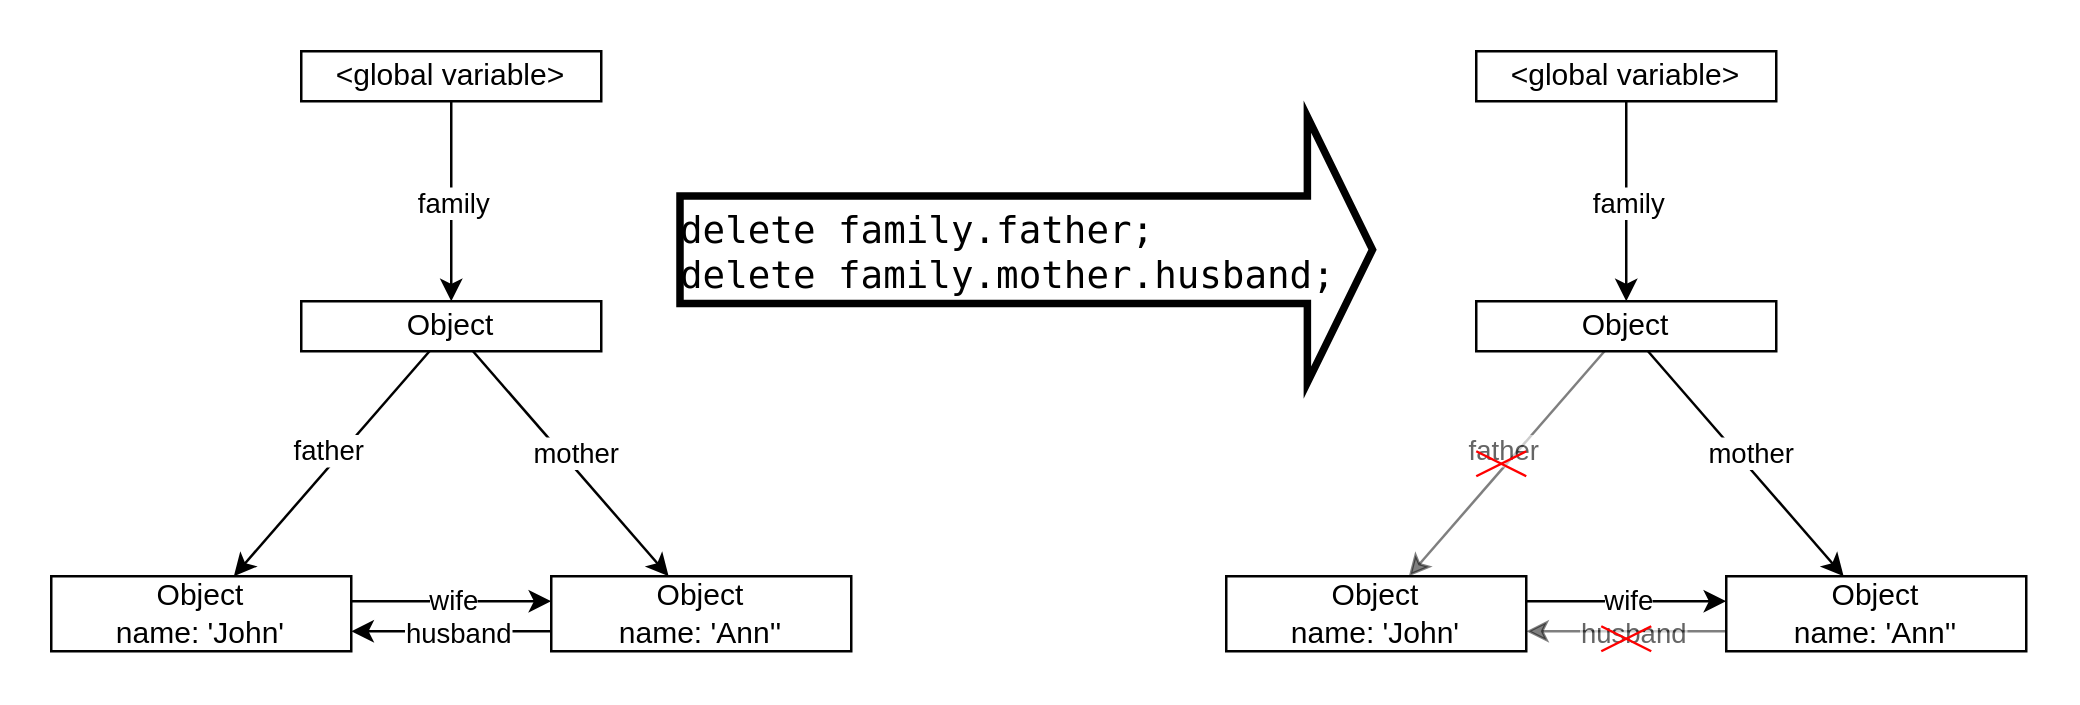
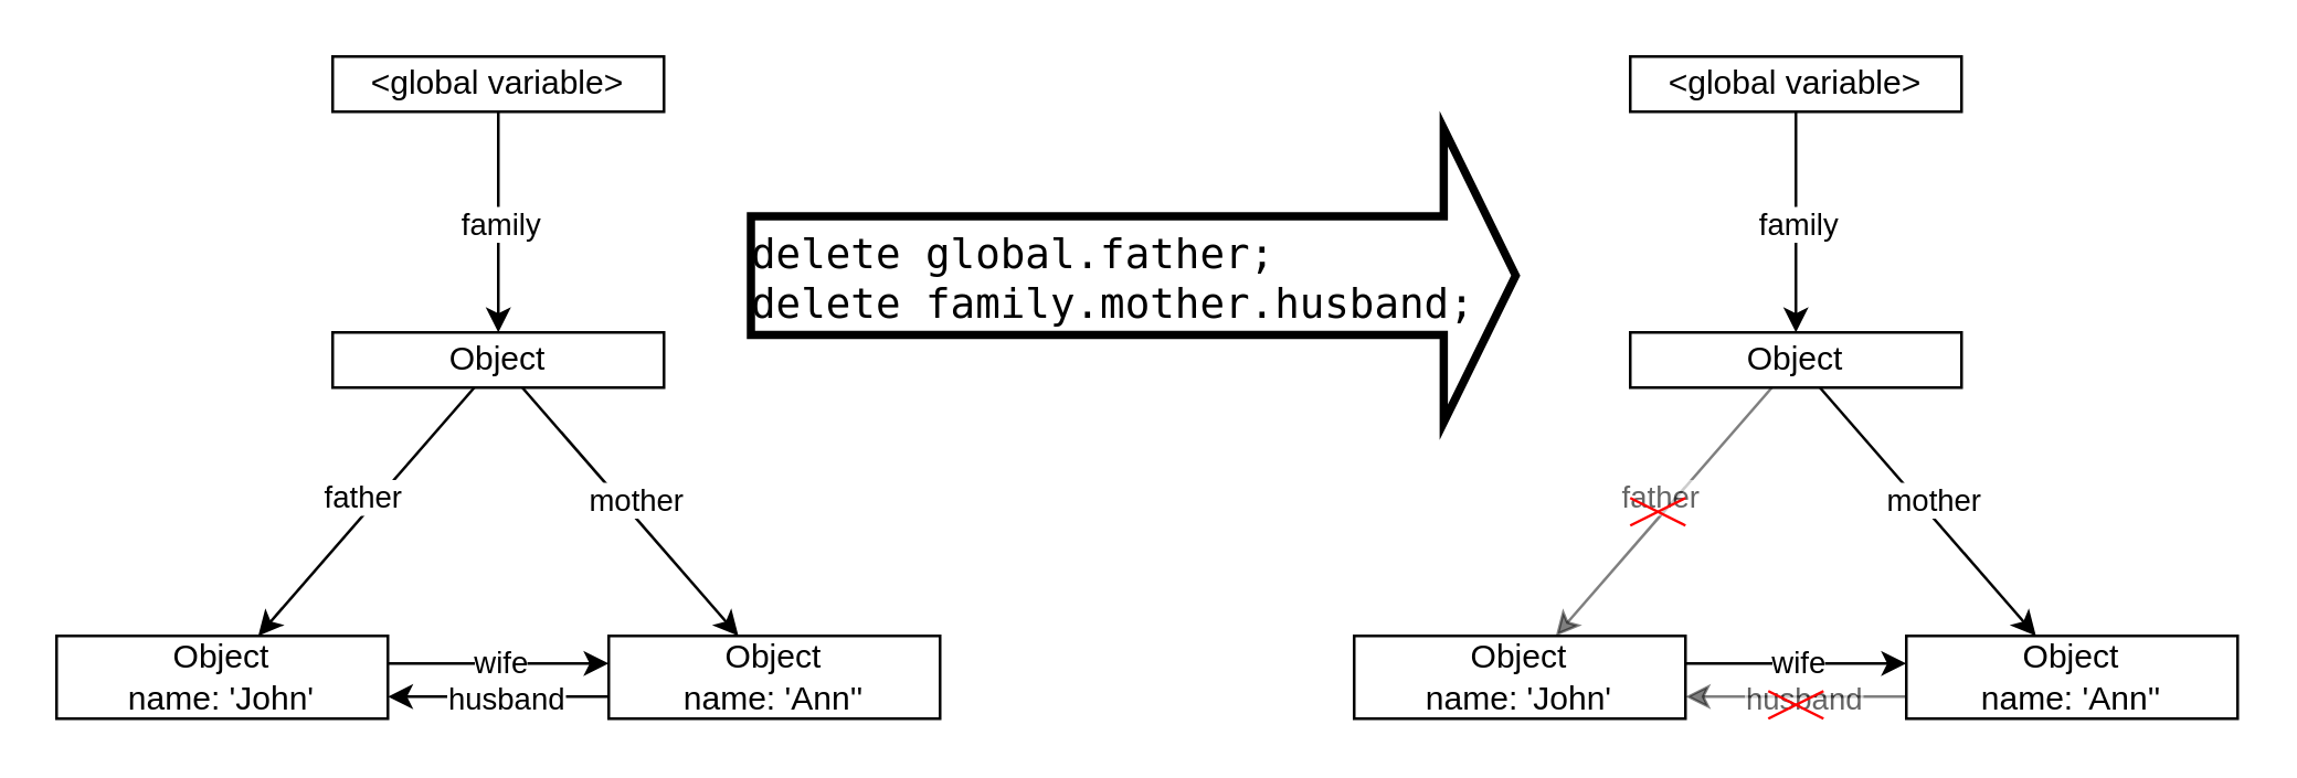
  <mxCell id="0" />
  <mxCell id="1" parent="0" />
  <mxCell id="2" value="" style="orthogonalLoop=1;jettySize=auto;html=1;rounded=0;jumpStyle=none;" edge="1" parent="1" source="4" target="9"><mxGeometry relative="1" as="geometry" /></mxCell>
  <mxCell id="3" value="family" style="edgeLabel;html=1;align=center;verticalAlign=middle;resizable=0;points=[];" vertex="1" connectable="0" parent="2"><mxGeometry x="-0.25" y="4" relative="1" as="geometry"><mxPoint x="-4" y="10" as="offset" /></mxGeometry></mxCell>
  <mxCell id="4" value="&amp;lt;global variable&amp;gt;" style="rounded=0;whiteSpace=wrap;html=1;" vertex="1" parent="1"><mxGeometry x="120" y="20" width="120" height="20" as="geometry" /></mxCell>
  <mxCell id="5" value="" style="orthogonalLoop=1;jettySize=auto;html=1;rounded=0;jumpStyle=none;" edge="1" parent="1" source="9" target="12"><mxGeometry relative="1" as="geometry" /></mxCell>
  <mxCell id="6" value="father" style="edgeLabel;html=1;align=center;verticalAlign=middle;resizable=0;points=[];" vertex="1" connectable="0" parent="5"><mxGeometry x="-0.442" y="-3" relative="1" as="geometry"><mxPoint x="-17" y="17" as="offset" /></mxGeometry></mxCell>
  <mxCell id="7" style="edgeStyle=none;rounded=0;jumpStyle=none;orthogonalLoop=1;jettySize=auto;html=1;" edge="1" parent="1" source="9" target="15"><mxGeometry relative="1" as="geometry" /></mxCell>
  <mxCell id="8" value="mother" style="edgeLabel;html=1;align=center;verticalAlign=middle;resizable=0;points=[];" vertex="1" connectable="0" parent="7"><mxGeometry x="-0.271" relative="1" as="geometry"><mxPoint x="13" y="8" as="offset" /></mxGeometry></mxCell>
  <mxCell id="9" value="Object" style="rounded=0;whiteSpace=wrap;html=1;" vertex="1" parent="1"><mxGeometry x="120" y="120" width="120" height="20" as="geometry" /></mxCell>
  <mxCell id="10" value="" style="orthogonalLoop=1;jettySize=auto;html=1;rounded=0;jumpStyle=none;" edge="1" parent="1"><mxGeometry relative="1" as="geometry"><mxPoint x="140" y="240" as="sourcePoint" /><mxPoint x="220" y="240" as="targetPoint" /></mxGeometry></mxCell>
  <mxCell id="11" value="wife" style="edgeLabel;html=1;align=center;verticalAlign=middle;resizable=0;points=[];" vertex="1" connectable="0" parent="10"><mxGeometry x="0.369" relative="1" as="geometry"><mxPoint x="-15" y="-1" as="offset" /></mxGeometry></mxCell>
  <mxCell id="12" value="Object&lt;br&gt;name: 'John'" style="rounded=0;whiteSpace=wrap;html=1;" vertex="1" parent="1"><mxGeometry x="20" y="230" width="120" height="30" as="geometry" /></mxCell>
  <mxCell id="13" style="edgeStyle=none;rounded=0;jumpStyle=none;orthogonalLoop=1;jettySize=auto;html=1;" edge="1" parent="1"><mxGeometry relative="1" as="geometry"><mxPoint x="220" y="252" as="sourcePoint" /><mxPoint x="140" y="252" as="targetPoint" /></mxGeometry></mxCell>
  <mxCell id="14" value="husband" style="edgeLabel;html=1;align=center;verticalAlign=middle;resizable=0;points=[];" vertex="1" connectable="0" parent="13"><mxGeometry x="0.405" relative="1" as="geometry"><mxPoint x="18" as="offset" /></mxGeometry></mxCell>
  <mxCell id="15" value="Object&lt;br&gt;name: 'Ann''" style="rounded=0;whiteSpace=wrap;html=1;" vertex="1" parent="1"><mxGeometry x="220" y="230" width="120" height="30" as="geometry" /></mxCell>
  <mxCell id="16" value="" style="orthogonalLoop=1;jettySize=auto;html=1;rounded=0;jumpStyle=none;" edge="1" parent="1" source="18" target="23"><mxGeometry relative="1" as="geometry" /></mxCell>
  <mxCell id="17" value="family" style="edgeLabel;html=1;align=center;verticalAlign=middle;resizable=0;points=[];" vertex="1" connectable="0" parent="16"><mxGeometry x="-0.25" y="4" relative="1" as="geometry"><mxPoint x="-4" y="10" as="offset" /></mxGeometry></mxCell>
  <mxCell id="18" value="&amp;lt;global variable&amp;gt;" style="rounded=0;whiteSpace=wrap;html=1;" vertex="1" parent="1"><mxGeometry x="590" y="20" width="120" height="20" as="geometry" /></mxCell>
  <mxCell id="19" value="" style="orthogonalLoop=1;jettySize=auto;html=1;rounded=0;jumpStyle=none;textOpacity=60;opacity=50;" edge="1" parent="1" source="23" target="26"><mxGeometry relative="1" as="geometry" /></mxCell>
  <mxCell id="20" value="father" style="edgeLabel;html=1;align=center;verticalAlign=middle;resizable=0;points=[];textOpacity=60;" vertex="1" connectable="0" parent="19"><mxGeometry x="-0.442" y="-3" relative="1" as="geometry"><mxPoint x="-17" y="17" as="offset" /></mxGeometry></mxCell>
  <mxCell id="21" style="edgeStyle=none;rounded=0;jumpStyle=none;orthogonalLoop=1;jettySize=auto;html=1;" edge="1" parent="1" source="23" target="29"><mxGeometry relative="1" as="geometry" /></mxCell>
  <mxCell id="22" value="mother" style="edgeLabel;html=1;align=center;verticalAlign=middle;resizable=0;points=[];" vertex="1" connectable="0" parent="21"><mxGeometry x="-0.271" relative="1" as="geometry"><mxPoint x="13" y="8" as="offset" /></mxGeometry></mxCell>
  <mxCell id="23" value="Object" style="rounded=0;whiteSpace=wrap;html=1;" vertex="1" parent="1"><mxGeometry x="590" y="120" width="120" height="20" as="geometry" /></mxCell>
  <mxCell id="24" value="" style="orthogonalLoop=1;jettySize=auto;html=1;rounded=0;jumpStyle=none;" edge="1" parent="1"><mxGeometry relative="1" as="geometry"><mxPoint x="610" y="240" as="sourcePoint" /><mxPoint x="690" y="240" as="targetPoint" /></mxGeometry></mxCell>
  <mxCell id="25" value="wife" style="edgeLabel;html=1;align=center;verticalAlign=middle;resizable=0;points=[];" vertex="1" connectable="0" parent="24"><mxGeometry x="0.369" relative="1" as="geometry"><mxPoint x="-15" y="-1" as="offset" /></mxGeometry></mxCell>
  <mxCell id="26" value="Object&lt;br&gt;name: 'John'" style="rounded=0;whiteSpace=wrap;html=1;" vertex="1" parent="1"><mxGeometry x="490" y="230" width="120" height="30" as="geometry" /></mxCell>
  <mxCell id="27" style="edgeStyle=none;rounded=0;jumpStyle=none;orthogonalLoop=1;jettySize=auto;html=1;textOpacity=60;opacity=50;" edge="1" parent="1"><mxGeometry relative="1" as="geometry"><mxPoint x="690" y="252" as="sourcePoint" /><mxPoint x="610" y="252" as="targetPoint" /></mxGeometry></mxCell>
  <mxCell id="28" value="husband" style="edgeLabel;html=1;align=center;verticalAlign=middle;resizable=0;points=[];textOpacity=60;" vertex="1" connectable="0" parent="27"><mxGeometry x="0.405" relative="1" as="geometry"><mxPoint x="18" as="offset" /></mxGeometry></mxCell>
  <mxCell id="29" value="Object&lt;br&gt;name: 'Ann''" style="rounded=0;whiteSpace=wrap;html=1;" vertex="1" parent="1"><mxGeometry x="690" y="230" width="120" height="30" as="geometry" /></mxCell>
- <mxCell id="30" value="&lt;span style=&quot;font-family: Consolas, &amp;quot;Lucida Console&amp;quot;, Menlo, Monaco, monospace; font-size: 15px;&quot; class=&quot;token keyword&quot;&gt;delete&lt;/span&gt;&lt;span style=&quot;font-family: Consolas, &amp;quot;Lucida Console&amp;quot;, Menlo, Monaco, monospace; font-size: 15px;&quot;&gt; family&lt;/span&gt;&lt;span style=&quot;font-family: Consolas, &amp;quot;Lucida Console&amp;quot;, Menlo, Monaco, monospace; font-size: 15px;&quot; class=&quot;token punctuation&quot;&gt;.&lt;/span&gt;&lt;span style=&quot;font-family: Consolas, &amp;quot;Lucida Console&amp;quot;, Menlo, Monaco, monospace; font-size: 15px;&quot;&gt;father&lt;/span&gt;&lt;span style=&quot;font-family: Consolas, &amp;quot;Lucida Console&amp;quot;, Menlo, Monaco, monospace; font-size: 15px;&quot; class=&quot;token punctuation&quot;&gt;;&lt;/span&gt;&lt;span style=&quot;font-family: Consolas, &amp;quot;Lucida Console&amp;quot;, Menlo, Monaco, monospace; font-size: 15px;&quot;&gt;&lt;br&gt;&lt;/span&gt;&lt;span style=&quot;font-family: Consolas, &amp;quot;Lucida Console&amp;quot;, Menlo, Monaco, monospace; font-size: 15px;&quot; class=&quot;token keyword&quot;&gt;delete&lt;/span&gt;&lt;span style=&quot;font-family: Consolas, &amp;quot;Lucida Console&amp;quot;, Menlo, Monaco, monospace; font-size: 15px;&quot;&gt; family&lt;/span&gt;&lt;span style=&quot;font-family: Consolas, &amp;quot;Lucida Console&amp;quot;, Menlo, Monaco, monospace; font-size: 15px;&quot; class=&quot;token punctuation&quot;&gt;.&lt;/span&gt;&lt;span style=&quot;font-family: Consolas, &amp;quot;Lucida Console&amp;quot;, Menlo, Monaco, monospace; font-size: 15px;&quot;&gt;mother&lt;/span&gt;&lt;span style=&quot;font-family: Consolas, &amp;quot;Lucida Console&amp;quot;, Menlo, Monaco, monospace; font-size: 15px;&quot; class=&quot;token punctuation&quot;&gt;.&lt;/span&gt;&lt;span style=&quot;font-family: Consolas, &amp;quot;Lucida Console&amp;quot;, Menlo, Monaco, monospace; font-size: 15px;&quot;&gt;husband&lt;/span&gt;&lt;span style=&quot;font-family: Consolas, &amp;quot;Lucida Console&amp;quot;, Menlo, Monaco, monospace; font-size: 15px;&quot; class=&quot;token punctuation&quot;&gt;;&lt;/span&gt;" style="rounded=0;whiteSpace=wrap;html=1;align=left;fillColor=none;strokeColor=none;fontColor=default;labelBackgroundColor=none;" vertex="1" parent="1"><mxGeometry x="270" y="80" width="270" height="40" as="geometry" /></mxCell>
+ <mxCell id="30" value="&lt;span style=&quot;font-family: Consolas, &amp;quot;Lucida Console&amp;quot;, Menlo, Monaco, monospace; font-size: 15px;&quot; class=&quot;token keyword&quot;&gt;delete&lt;/span&gt;&lt;span style=&quot;font-family: Consolas, &amp;quot;Lucida Console&amp;quot;, Menlo, Monaco, monospace; font-size: 15px;&quot;&gt; global&lt;/span&gt;&lt;span style=&quot;font-family: Consolas, &amp;quot;Lucida Console&amp;quot;, Menlo, Monaco, monospace; font-size: 15px;&quot; class=&quot;token punctuation&quot;&gt;.&lt;/span&gt;&lt;span style=&quot;font-family: Consolas, &amp;quot;Lucida Console&amp;quot;, Menlo, Monaco, monospace; font-size: 15px;&quot;&gt;father&lt;/span&gt;&lt;span style=&quot;font-family: Consolas, &amp;quot;Lucida Console&amp;quot;, Menlo, Monaco, monospace; font-size: 15px;&quot; class=&quot;token punctuation&quot;&gt;;&lt;/span&gt;&lt;span style=&quot;font-family: Consolas, &amp;quot;Lucida Console&amp;quot;, Menlo, Monaco, monospace; font-size: 15px;&quot;&gt;&lt;br&gt;&lt;/span&gt;&lt;span style=&quot;font-family: Consolas, &amp;quot;Lucida Console&amp;quot;, Menlo, Monaco, monospace; font-size: 15px;&quot; class=&quot;token keyword&quot;&gt;delete&lt;/span&gt;&lt;span style=&quot;font-family: Consolas, &amp;quot;Lucida Console&amp;quot;, Menlo, Monaco, monospace; font-size: 15px;&quot;&gt; family&lt;/span&gt;&lt;span style=&quot;font-family: Consolas, &amp;quot;Lucida Console&amp;quot;, Menlo, Monaco, monospace; font-size: 15px;&quot; class=&quot;token punctuation&quot;&gt;.&lt;/span&gt;&lt;span style=&quot;font-family: Consolas, &amp;quot;Lucida Console&amp;quot;, Menlo, Monaco, monospace; font-size: 15px;&quot;&gt;mother&lt;/span&gt;&lt;span style=&quot;font-family: Consolas, &amp;quot;Lucida Console&amp;quot;, Menlo, Monaco, monospace; font-size: 15px;&quot; class=&quot;token punctuation&quot;&gt;.&lt;/span&gt;&lt;span style=&quot;font-family: Consolas, &amp;quot;Lucida Console&amp;quot;, Menlo, Monaco, monospace; font-size: 15px;&quot;&gt;husband&lt;/span&gt;&lt;span style=&quot;font-family: Consolas, &amp;quot;Lucida Console&amp;quot;, Menlo, Monaco, monospace; font-size: 15px;&quot; class=&quot;token punctuation&quot;&gt;;&lt;/span&gt;" style="rounded=0;whiteSpace=wrap;html=1;align=left;fillColor=none;strokeColor=none;fontColor=default;labelBackgroundColor=none;" vertex="1" parent="1"><mxGeometry x="270" y="80" width="270" height="40" as="geometry" /></mxCell>
  <mxCell id="31" value="" style="shape=flexArrow;endArrow=classic;html=1;rounded=0;jumpStyle=none;width=41.053;endSize=7.684;endWidth=60.332;strokeWidth=3;" edge="1" parent="1"><mxGeometry width="50" height="50" relative="1" as="geometry"><mxPoint x="270" y="99.38" as="sourcePoint" /><mxPoint x="550" y="99.38" as="targetPoint" /></mxGeometry></mxCell>
  <mxCell id="32" value="" style="group" vertex="1" connectable="0" parent="1"><mxGeometry x="640" y="250" width="20" height="10" as="geometry" /></mxCell>
  <mxCell id="33" value="" style="endArrow=none;html=1;rounded=0;strokeWidth=1;fontColor=default;fillColor=none;jumpStyle=none;strokeColor=#FF0000;" edge="1" parent="32"><mxGeometry width="50" height="50" relative="1" as="geometry"><mxPoint y="10" as="sourcePoint" /><mxPoint x="20" as="targetPoint" /></mxGeometry></mxCell>
  <mxCell id="34" value="" style="endArrow=none;html=1;rounded=0;strokeWidth=1;fontColor=default;fillColor=none;jumpStyle=none;strokeColor=#FF0000;" edge="1" parent="32"><mxGeometry width="50" height="50" relative="1" as="geometry"><mxPoint x="20" y="10" as="sourcePoint" /><mxPoint as="targetPoint" /></mxGeometry></mxCell>
  <mxCell id="35" value="" style="group" vertex="1" connectable="0" parent="1"><mxGeometry x="590" y="180" width="20" height="10" as="geometry" /></mxCell>
  <mxCell id="36" value="" style="endArrow=none;html=1;rounded=0;strokeWidth=1;fontColor=default;fillColor=none;jumpStyle=none;strokeColor=#FF0000;" edge="1" parent="35"><mxGeometry width="50" height="50" relative="1" as="geometry"><mxPoint y="10" as="sourcePoint" /><mxPoint x="20" as="targetPoint" /></mxGeometry></mxCell>
  <mxCell id="37" value="" style="endArrow=none;html=1;rounded=0;strokeWidth=1;fontColor=default;fillColor=none;jumpStyle=none;strokeColor=#FF0000;" edge="1" parent="35"><mxGeometry width="50" height="50" relative="1" as="geometry"><mxPoint x="20" y="10" as="sourcePoint" /><mxPoint as="targetPoint" /></mxGeometry></mxCell>
